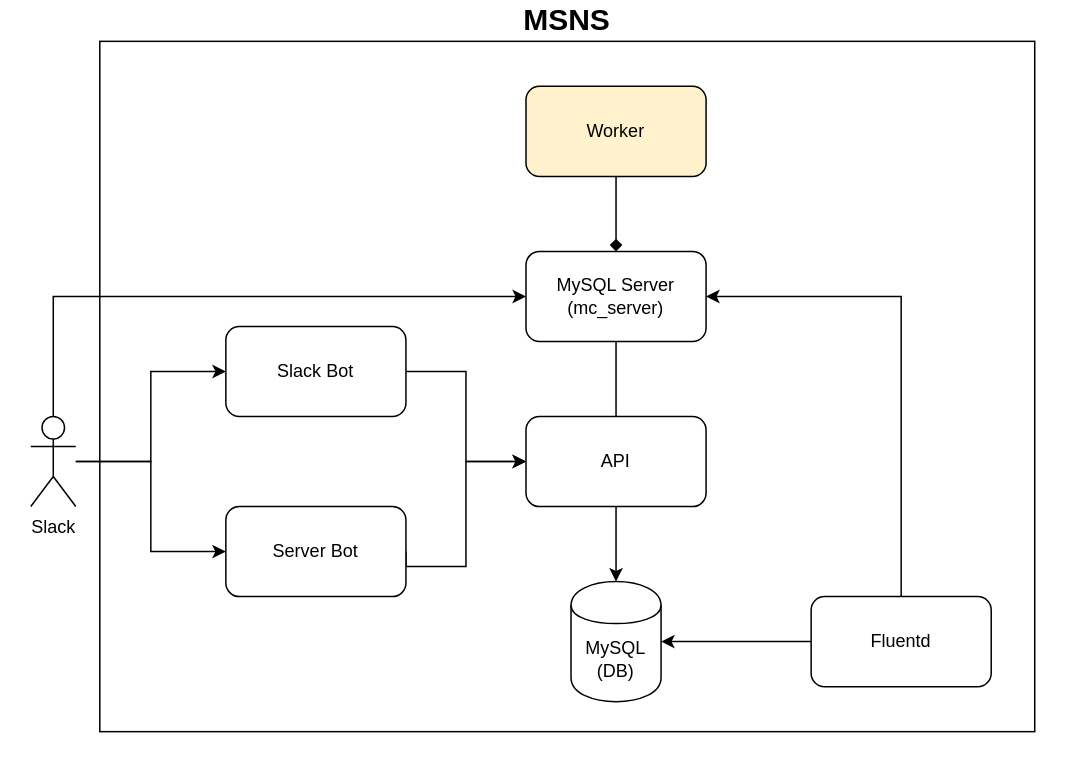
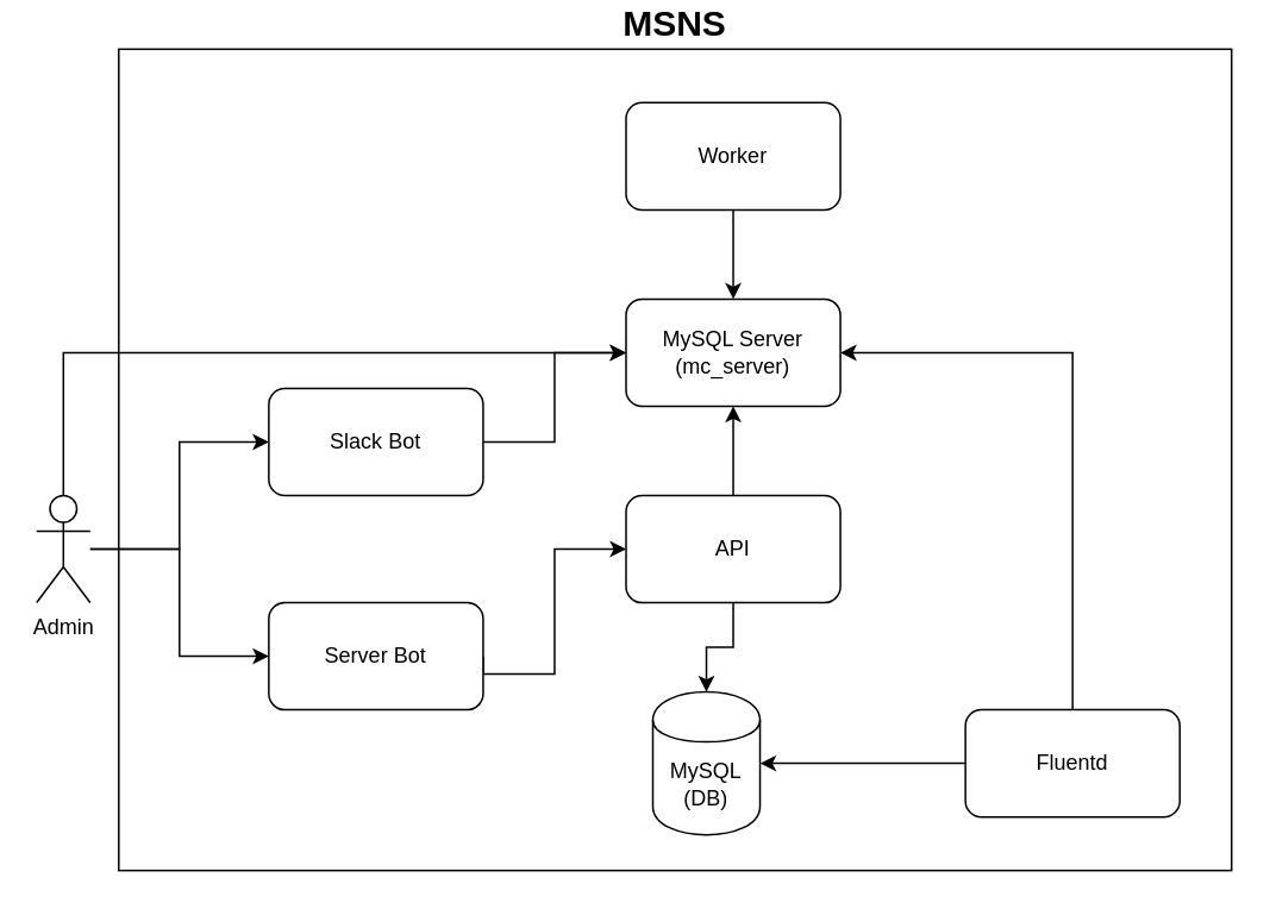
  <mxCell id="0" />
  <mxCell id="1" parent="0" />
  <mxCell id="2" value="MSNS" style="rounded=0;whiteSpace=wrap;html=1;labelPosition=center;verticalLabelPosition=top;align=center;verticalAlign=bottom;fontStyle=1;fontSize=20;" parent="1" vertex="1"><mxGeometry x="66" y="20" width="623" height="460" as="geometry" /></mxCell>
  <mxCell id="3" style="edgeStyle=orthogonalEdgeStyle;rounded=0;orthogonalLoop=1;jettySize=auto;html=1;exitX=0.5;exitY=1;exitDx=0;exitDy=0;entryX=0.5;entryY=0;entryDx=0;entryDy=0;labelPosition=center;verticalLabelPosition=middle;align=center;verticalAlign=middle;" parent="1" source="5" target="21" edge="1"><mxGeometry relative="1" as="geometry"><mxPoint x="410" y="380" as="targetPoint" /></mxGeometry></mxCell>
- <mxCell id="4" style="edgeStyle=orthogonalEdgeStyle;rounded=0;orthogonalLoop=1;jettySize=auto;html=1;exitX=0.5;exitY=0;exitDx=0;exitDy=0;entryX=0.5;entryY=1;entryDx=0;entryDy=0;fontSize=20;endArrow=none;" parent="1" source="5" target="13" edge="1"><mxGeometry relative="1" as="geometry" /></mxCell>
+ <mxCell id="4" style="edgeStyle=orthogonalEdgeStyle;rounded=0;orthogonalLoop=1;jettySize=auto;html=1;exitX=0.5;exitY=0;exitDx=0;exitDy=0;entryX=0.5;entryY=1;entryDx=0;entryDy=0;fontSize=20;" parent="1" source="5" target="13" edge="1"><mxGeometry relative="1" as="geometry" /></mxCell>
  <mxCell id="5" value="API" style="rounded=1;whiteSpace=wrap;html=1;labelPosition=center;verticalLabelPosition=middle;align=center;verticalAlign=middle;" parent="1" vertex="1"><mxGeometry x="350" y="270" width="120" height="60" as="geometry" /></mxCell>
  <mxCell id="6" style="edgeStyle=orthogonalEdgeStyle;rounded=0;orthogonalLoop=1;jettySize=auto;html=1;exitX=0;exitY=0.5;exitDx=0;exitDy=0;entryX=1;entryY=0.5;entryDx=0;entryDy=0;labelPosition=center;verticalLabelPosition=middle;align=center;verticalAlign=middle;" parent="1" source="8" target="21" edge="1"><mxGeometry relative="1" as="geometry"><mxPoint x="470" y="410" as="targetPoint" /></mxGeometry></mxCell>
  <mxCell id="7" style="edgeStyle=orthogonalEdgeStyle;rounded=0;orthogonalLoop=1;jettySize=auto;html=1;exitX=0.5;exitY=0;exitDx=0;exitDy=0;fontSize=20;entryX=1;entryY=0.5;entryDx=0;entryDy=0;" parent="1" source="8" target="13" edge="1"><mxGeometry relative="1" as="geometry"><mxPoint x="479" y="190" as="targetPoint" /></mxGeometry></mxCell>
  <mxCell id="8" value="Fluentd&lt;span style=&quot;color: rgba(0 , 0 , 0 , 0) ; font-family: monospace ; font-size: 0px&quot;&gt;%3CmxGraphModel%3E%3Croot%3E%3CmxCell%20id%3D%220%22%2F%3E%3CmxCell%20id%3D%221%22%20parent%3D%220%22%2F%3E%3CmxCell%20id%3D%222%22%20value%3D%22API%22%20style%3D%22rounded%3D1%3BwhiteSpace%3Dwrap%3Bhtml%3D1%3B%22%20vertex%3D%221%22%20parent%3D%221%22%3E%3CmxGeometry%20x%3D%22170%22%20y%3D%22120%22%20width%3D%22120%22%20height%3D%2260%22%20as%3D%22geometry%22%2F%3E%3C%2FmxCell%3E%3C%2Froot%3E%3C%2FmxGraphModel%3E&lt;/span&gt;" style="rounded=1;whiteSpace=wrap;html=1;labelPosition=center;verticalLabelPosition=middle;align=center;verticalAlign=middle;" parent="1" vertex="1"><mxGeometry x="540" y="390" width="120" height="60" as="geometry" /></mxCell>
- <mxCell id="9" style="edgeStyle=orthogonalEdgeStyle;rounded=0;orthogonalLoop=1;jettySize=auto;html=1;exitX=1;exitY=0.5;exitDx=0;exitDy=0;entryX=0;entryY=0.5;entryDx=0;entryDy=0;labelPosition=center;verticalLabelPosition=middle;align=center;verticalAlign=middle;" parent="1" source="10" target="5" edge="1"><mxGeometry relative="1" as="geometry" /></mxCell>
+ <mxCell id="9" style="edgeStyle=orthogonalEdgeStyle;rounded=0;orthogonalLoop=1;jettySize=auto;html=1;exitX=1;exitY=0.5;exitDx=0;exitDy=0;labelPosition=center;verticalLabelPosition=middle;align=center;verticalAlign=middle;" parent="1" source="10" target="13" edge="1"><mxGeometry relative="1" as="geometry" /></mxCell>
  <mxCell id="10" value="Slack Bot" style="rounded=1;whiteSpace=wrap;html=1;labelPosition=center;verticalLabelPosition=middle;align=center;verticalAlign=middle;" parent="1" vertex="1"><mxGeometry x="150" y="210" width="120" height="60" as="geometry" /></mxCell>
  <mxCell id="11" style="edgeStyle=orthogonalEdgeStyle;rounded=0;orthogonalLoop=1;jettySize=auto;html=1;exitX=1;exitY=0.5;exitDx=0;exitDy=0;entryX=0;entryY=0.5;entryDx=0;entryDy=0;labelPosition=center;verticalLabelPosition=middle;align=center;verticalAlign=middle;" parent="1" source="12" target="5" edge="1"><mxGeometry relative="1" as="geometry"><mxPoint x="350" y="300" as="targetPoint" /><Array as="points"><mxPoint x="310" y="370" /><mxPoint x="310" y="300" /></Array></mxGeometry></mxCell>
  <mxCell id="12" value="Server Bot" style="rounded=1;whiteSpace=wrap;html=1;labelPosition=center;verticalLabelPosition=middle;align=center;verticalAlign=middle;" parent="1" vertex="1"><mxGeometry x="150" y="330" width="120" height="60" as="geometry" /></mxCell>
  <mxCell id="13" value="MySQL Server&lt;br&gt;(mc_server)" style="rounded=1;whiteSpace=wrap;html=1;labelPosition=center;verticalLabelPosition=middle;align=center;verticalAlign=middle;" parent="1" vertex="1"><mxGeometry x="350" y="160" width="120" height="60" as="geometry" /></mxCell>
  <mxCell id="14" style="edgeStyle=orthogonalEdgeStyle;rounded=0;orthogonalLoop=1;jettySize=auto;html=1;entryX=0;entryY=0.5;entryDx=0;entryDy=0;labelPosition=center;verticalLabelPosition=middle;align=center;verticalAlign=middle;" parent="1" source="17" target="10" edge="1"><mxGeometry relative="1" as="geometry" /></mxCell>
  <mxCell id="15" style="edgeStyle=orthogonalEdgeStyle;rounded=0;orthogonalLoop=1;jettySize=auto;html=1;entryX=0;entryY=0.5;entryDx=0;entryDy=0;labelPosition=center;verticalLabelPosition=middle;align=center;verticalAlign=middle;" parent="1" source="17" target="12" edge="1"><mxGeometry relative="1" as="geometry" /></mxCell>
  <mxCell id="16" style="edgeStyle=orthogonalEdgeStyle;rounded=0;orthogonalLoop=1;jettySize=auto;html=1;entryX=0;entryY=0.5;entryDx=0;entryDy=0;fontSize=20;" parent="1" source="17" target="13" edge="1"><mxGeometry relative="1" as="geometry"><Array as="points"><mxPoint x="35" y="190" /></Array></mxGeometry></mxCell>
- <mxCell id="17" value="Slack" style="shape=umlActor;verticalLabelPosition=bottom;labelBackgroundColor=none;verticalAlign=top;html=1;outlineConnect=0;direction=east;labelPosition=center;align=center;fillColor=none;" parent="1" vertex="1"><mxGeometry x="20" y="270" width="30" height="60" as="geometry" /></mxCell>
- <mxCell id="18" style="edgeStyle=orthogonalEdgeStyle;rounded=0;orthogonalLoop=1;jettySize=auto;html=1;exitX=0.5;exitY=1;exitDx=0;exitDy=0;entryX=0.5;entryY=0;entryDx=0;entryDy=0;fontSize=20;endArrow=diamond;" parent="1" source="19" target="13" edge="1"><mxGeometry relative="1" as="geometry" /></mxCell>
- <mxCell id="19" value="Worker" style="rounded=1;whiteSpace=wrap;html=1;labelPosition=center;verticalLabelPosition=middle;align=center;verticalAlign=middle;fillColor=#fff2cc;" parent="1" vertex="1"><mxGeometry x="350" y="50" width="120" height="60" as="geometry" /></mxCell>
+ <mxCell id="17" value="Admin" style="shape=umlActor;verticalLabelPosition=bottom;labelBackgroundColor=none;verticalAlign=top;html=1;outlineConnect=0;direction=east;labelPosition=center;align=center;fillColor=none;" parent="1" vertex="1"><mxGeometry x="20" y="270" width="30" height="60" as="geometry" /></mxCell>
+ <mxCell id="18" style="edgeStyle=orthogonalEdgeStyle;rounded=0;orthogonalLoop=1;jettySize=auto;html=1;exitX=0.5;exitY=1;exitDx=0;exitDy=0;entryX=0.5;entryY=0;entryDx=0;entryDy=0;fontSize=20;" parent="1" source="19" target="13" edge="1"><mxGeometry relative="1" as="geometry" /></mxCell>
+ <mxCell id="19" value="Worker" style="rounded=1;whiteSpace=wrap;html=1;labelPosition=center;verticalLabelPosition=middle;align=center;verticalAlign=middle;" parent="1" vertex="1"><mxGeometry x="350" y="50" width="120" height="60" as="geometry" /></mxCell>
  <mxCell id="20" style="edgeStyle=orthogonalEdgeStyle;rounded=0;orthogonalLoop=1;jettySize=auto;html=1;exitX=0.5;exitY=1;exitDx=0;exitDy=0;fontSize=20;" parent="1" source="2" target="2" edge="1"><mxGeometry relative="1" as="geometry" /></mxCell>
- <mxCell id="21" value="MySQL&lt;br&gt;(DB)" style="shape=cylinder;whiteSpace=wrap;html=1;boundedLbl=1;backgroundOutline=1;" parent="1" vertex="1"><mxGeometry x="380" y="380" width="60" height="80" as="geometry" /></mxCell>
+ <mxCell id="21" value="MySQL&lt;br&gt;(DB)" style="shape=cylinder;whiteSpace=wrap;html=1;boundedLbl=1;backgroundOutline=1;" parent="1" vertex="1"><mxGeometry x="365" y="380" width="60" height="80" as="geometry" /></mxCell>
